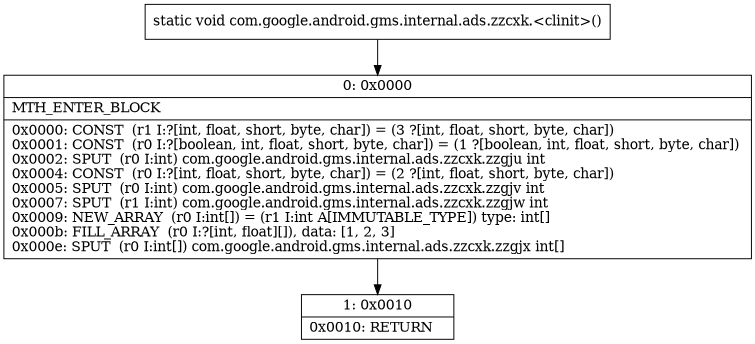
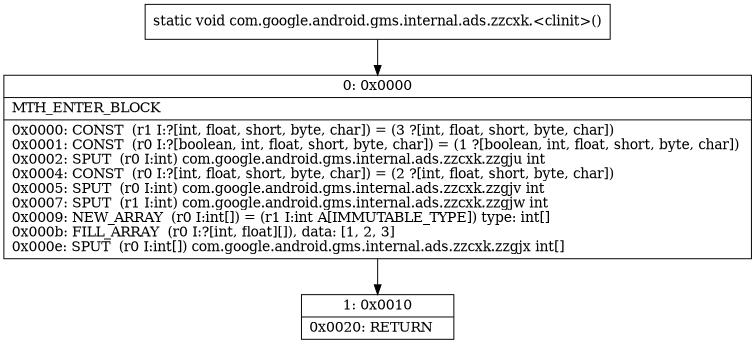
  digraph {
    node [shape=record]
    n1 [label="{0\:\ 0x0000|MTH_ENTER_BLOCK\l|0x0000: CONST  (r1 I:?[int, float, short, byte, char]) = (3 ?[int, float, short, byte, char]) \l0x0001: CONST  (r0 I:?[boolean, int, float, short, byte, char]) = (1 ?[boolean, int, float, short, byte, char]) \l0x0002: SPUT  (r0 I:int) com.google.android.gms.internal.ads.zzcxk.zzgju int \l0x0004: CONST  (r0 I:?[int, float, short, byte, char]) = (2 ?[int, float, short, byte, char]) \l0x0005: SPUT  (r0 I:int) com.google.android.gms.internal.ads.zzcxk.zzgjv int \l0x0007: SPUT  (r1 I:int) com.google.android.gms.internal.ads.zzcxk.zzgjw int \l0x0009: NEW_ARRAY  (r0 I:int[]) = (r1 I:int A[IMMUTABLE_TYPE]) type: int[] \l0x000b: FILL_ARRAY  (r0 I:?[int, float][]), data: [1, 2, 3] \l0x000e: SPUT  (r0 I:int[]) com.google.android.gms.internal.ads.zzcxk.zzgjx int[] \l}"]
-   n2 [label="{1\:\ 0x0010|0x0010: RETURN   \l}"]
+   n2 [label="{1\:\ 0x0010|0x0020: RETURN   \l}"]
    n3 [label="{static void com.google.android.gms.internal.ads.zzcxk.\<clinit\>() }"]
    n1 -> n2
    n3 -> n1
  }
